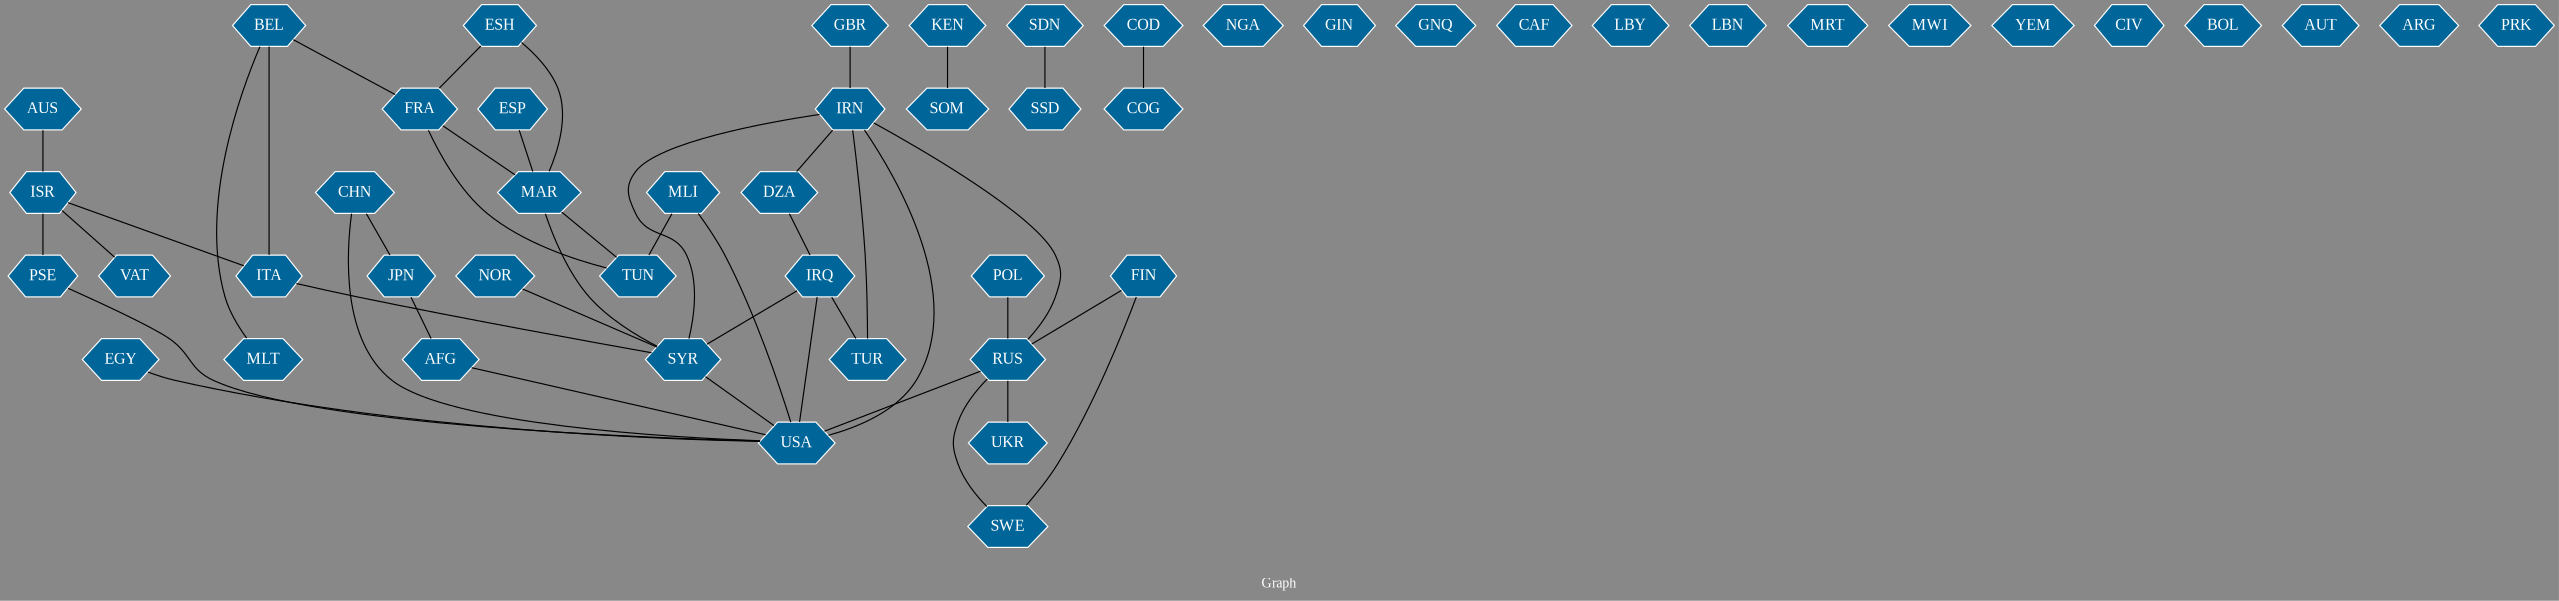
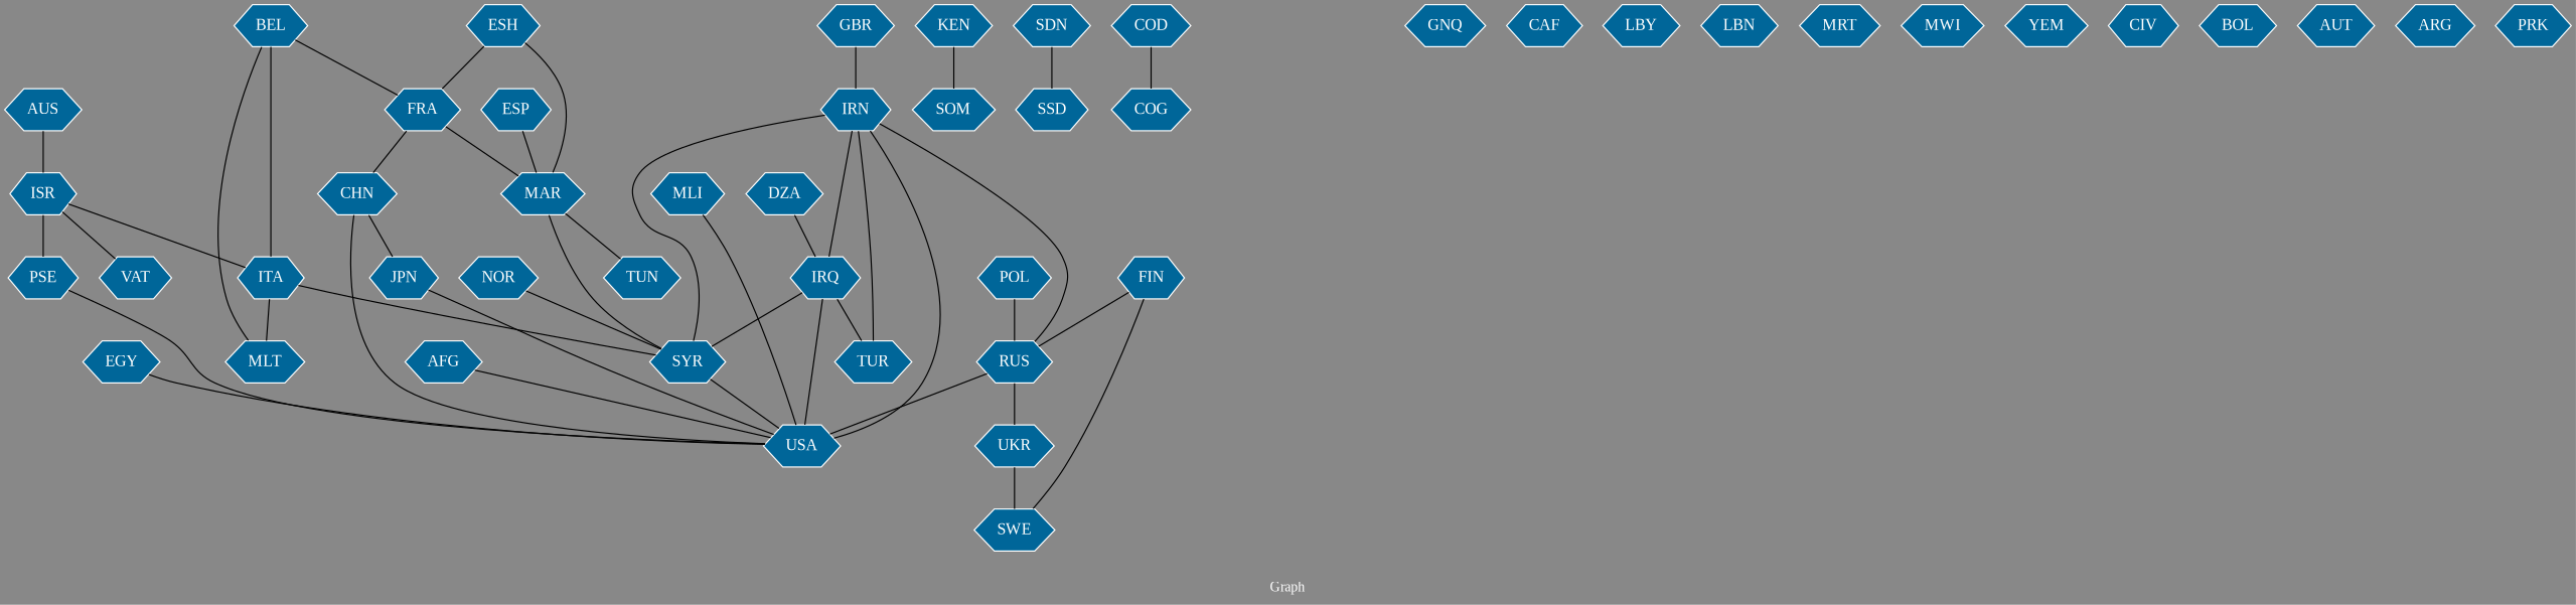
  graph {
    bgcolor="#888888"
    fontcolor=white
    fontname="Liberation Serif"
    fontsize=12
    label="Graph"
    node [color=white fillcolor="#006699" fontcolor=white fontname="Liberation Serif" shape=hexagon style=filled]
    edge [arrowhead=open color=black fontcolor=white fontname="Liberation Serif" fontsize=12 weight=1]
    n1 [label=ISR]
    n2 [label=PSE]
    n3 [label=ITA]
    n4 [label=VAT]
    n5 [label=USA]
    n6 [label=SYR]
    n7 [label=MLT]
    n8 [label=KEN]
    n9 [label=SOM]
    n10 [label=RUS]
    n11 [label=UKR]
    n12 [label=SWE]
    n13 [label=MAR]
    n14 [label=TUN]
    n15 [label=SSD]
    n16 [label=SDN]
    n17 [label=IRN]
    n18 [label=TUR]
    n19 [label=IRQ]
    n20 [label=COD]
    n21 [label=COG]
-   n22 [label=NGA]
    n23 [label=EGY]
    n24 [label=ESP]
    n25 [label=CHN]
    n26 [label=JPN]
    n27 [label=AUS]
-   n28 [label=GIN]
    n29 [label=AFG]
    n30 [label=GNQ]
    n31 [label=CAF]
    n32 [label=LBY]
    n33 [label=DZA]
    n34 [label=MLI]
    n35 [label=POL]
    n36 [label=LBN]
    n37 [label=FRA]
    n38 [label=BEL]
    n39 [label=FIN]
    n40 [label=ESH]
    n41 [label=MRT]
    n42 [label=MWI]
    n43 [label=GBR]
    n44 [label=YEM]
    n45 [label=CIV]
    n46 [label=BOL]
    n47 [label=NOR]
    n48 [label=AUT]
    n49 [label=ARG]
    n50 [label=PRK]
    n1 -- n2 [weight=4]
    n1 -- n3
    n1 -- n4
    n2 -- n5
    n3 -- n6
+   n3 -- n7
    n6 -- n5
    n8 -- n9
    n10 -- n5 [weight=3]
    n10 -- n11 [weight=9]
-   n10 -- n12
+   n11 -- n12
    n13 -- n6 [weight=2]
    n13 -- n14
    n16 -- n15 [weight=3]
    n17 -- n5 [weight=4]
    n17 -- n6
    n17 -- n10
    n17 -- n18
-   n17 -- n33 [weight=3]
+   n17 -- n19 [weight=3]
    n19 -- n5 [weight=2]
    n19 -- n6 [weight=4]
    n19 -- n18
    n20 -- n21
    n23 -- n5
    n24 -- n13
    n25 -- n5 [weight=2]
    n25 -- n26
-   n26 -- n29
+   n26 -- n5
    n27 -- n1
    n29 -- n5
    n33 -- n19
    n34 -- n5
-   n34 -- n14
    n35 -- n10
    n37 -- n13
-   n37 -- n14
+   n37 -- n25
    n38 -- n3
    n38 -- n7
    n38 -- n37
    n39 -- n10
    n39 -- n12
    n40 -- n13
    n40 -- n37
    n43 -- n17
    n47 -- n6
  }
